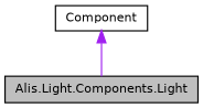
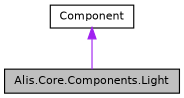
  digraph {
    node [color=black fontname=Helvetica fontsize=10 shape=record style=filled]
-   n1 [fillcolor=grey75 fontcolor=black height=0.2 label="Alis.Light.Components.Light" width=0.4]
+   n1 [fillcolor=grey75 fontcolor=black height=0.2 label="Alis.Core.Components.Light" width=0.4]
    n2 [fillcolor=white height=0.2 label=Component width=0.4]
    n2 -> n1 [color=purple dir=back fontname=Helvetica fontsize=10 labelfontname=Helvetica labelfontsize=10 style=solid]
  }
